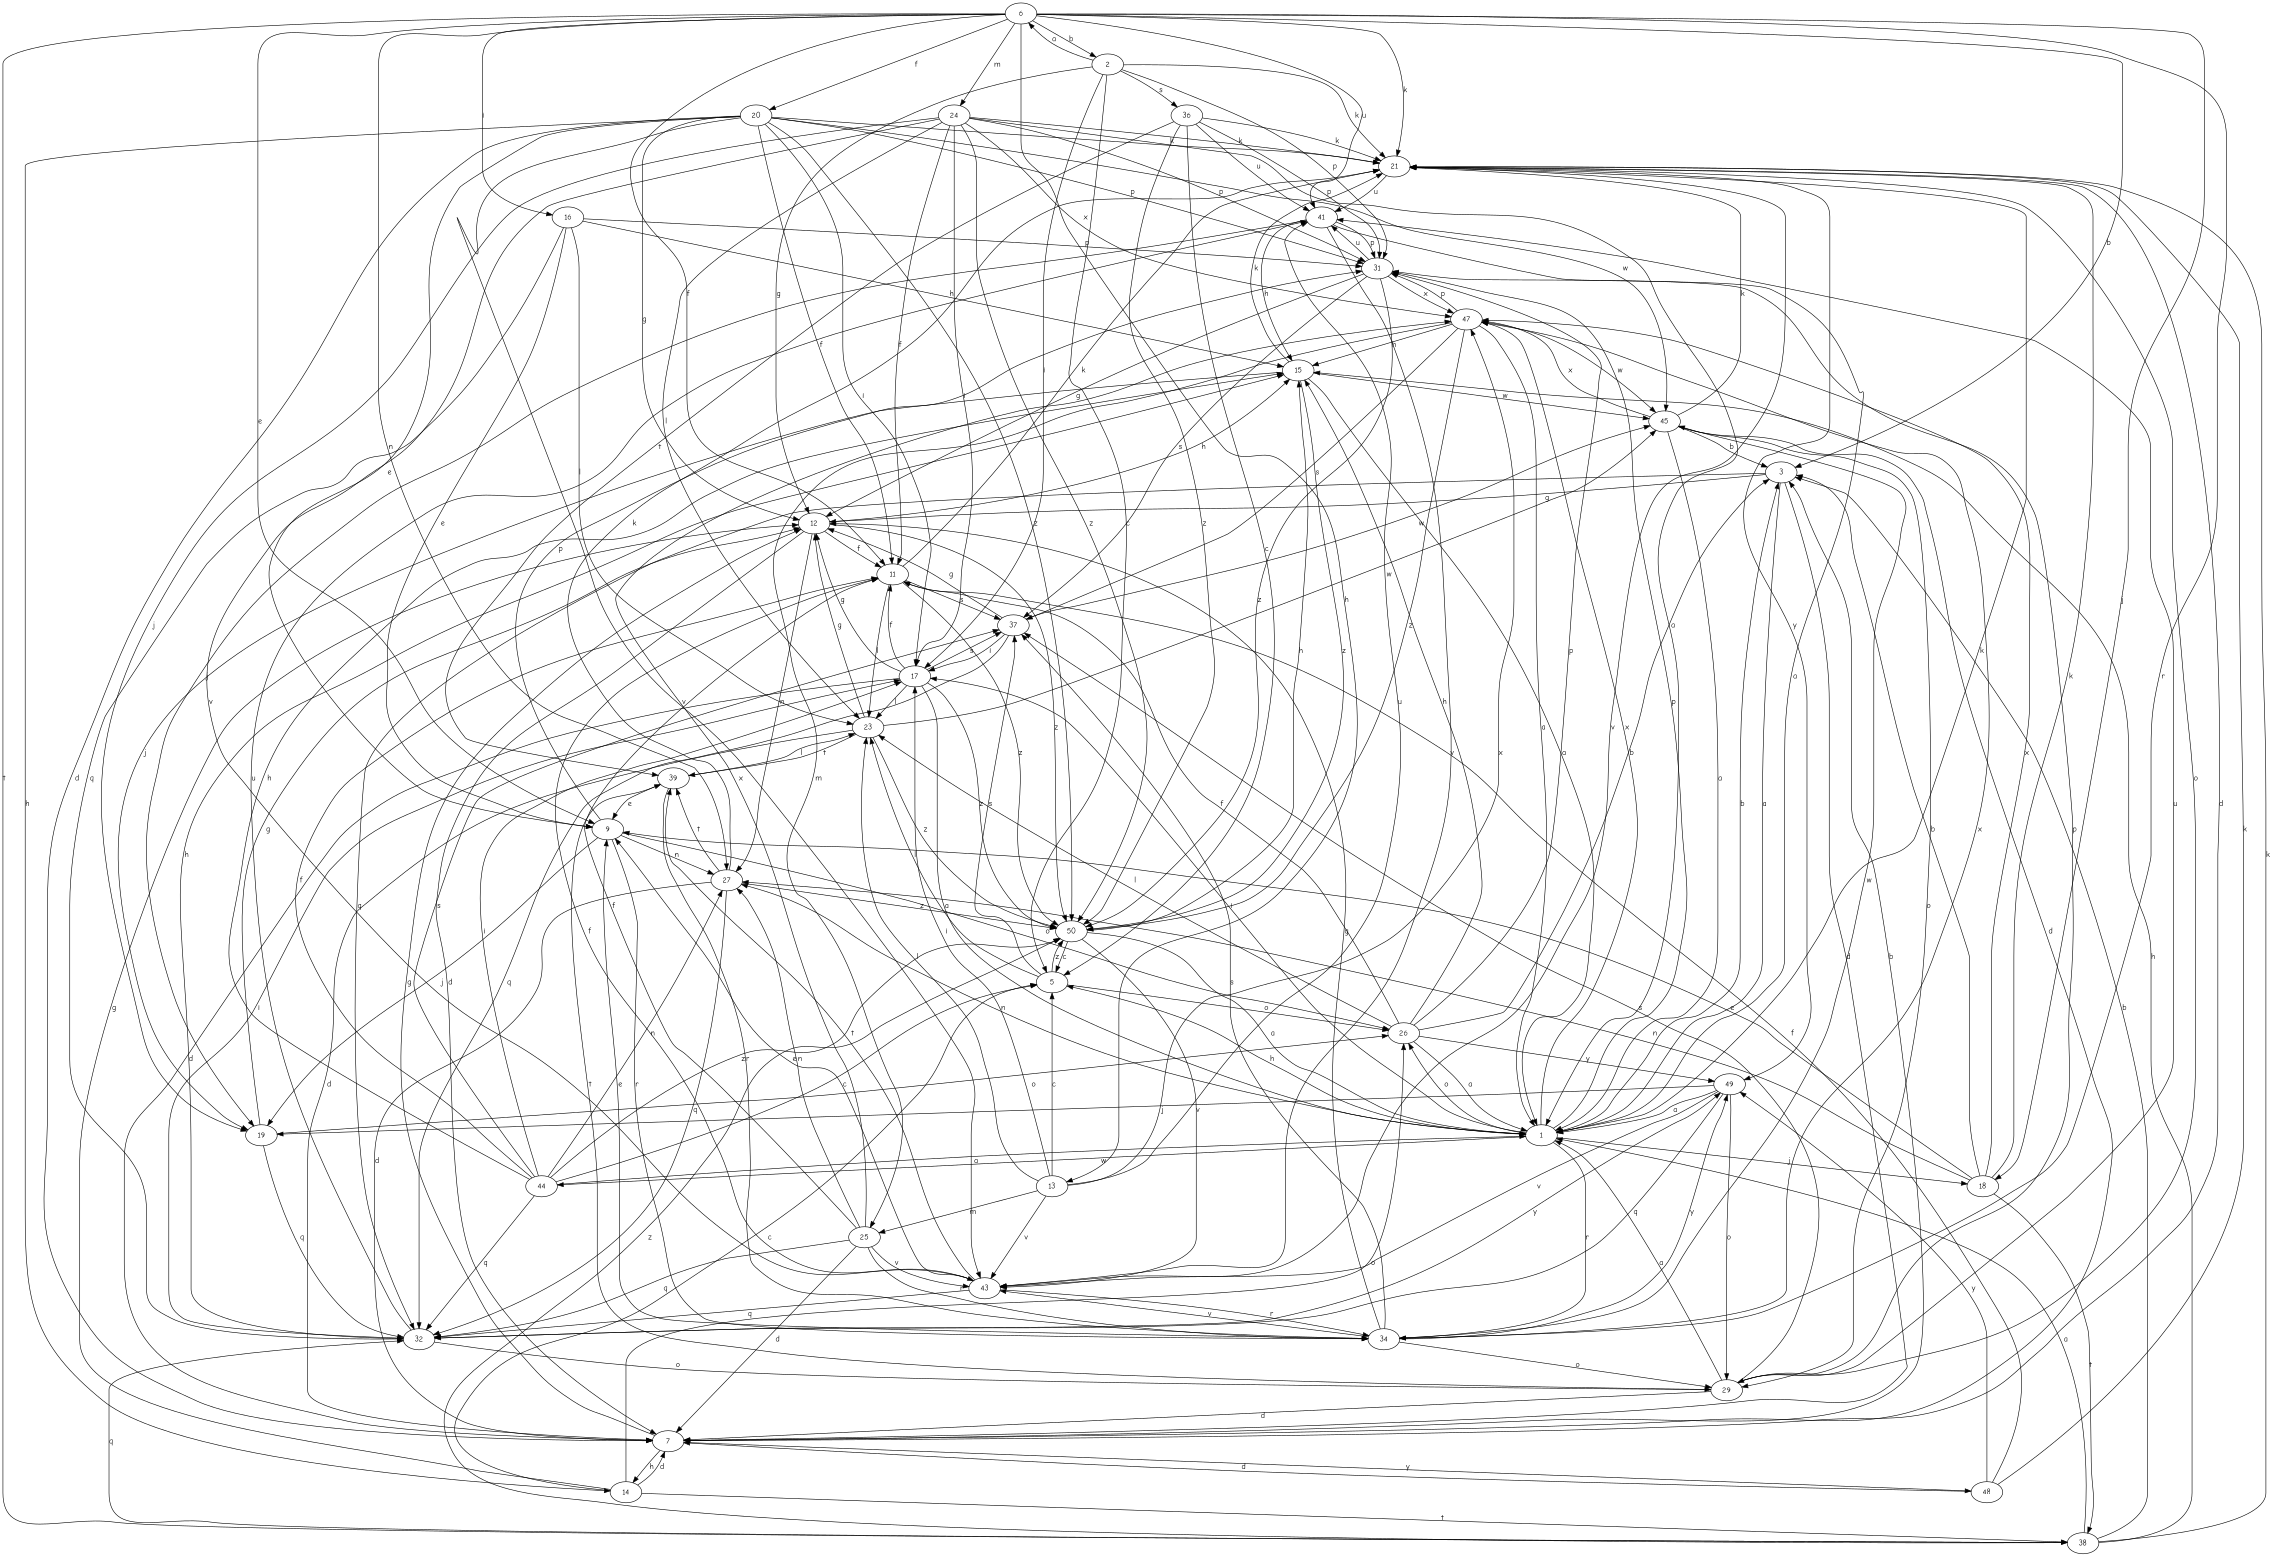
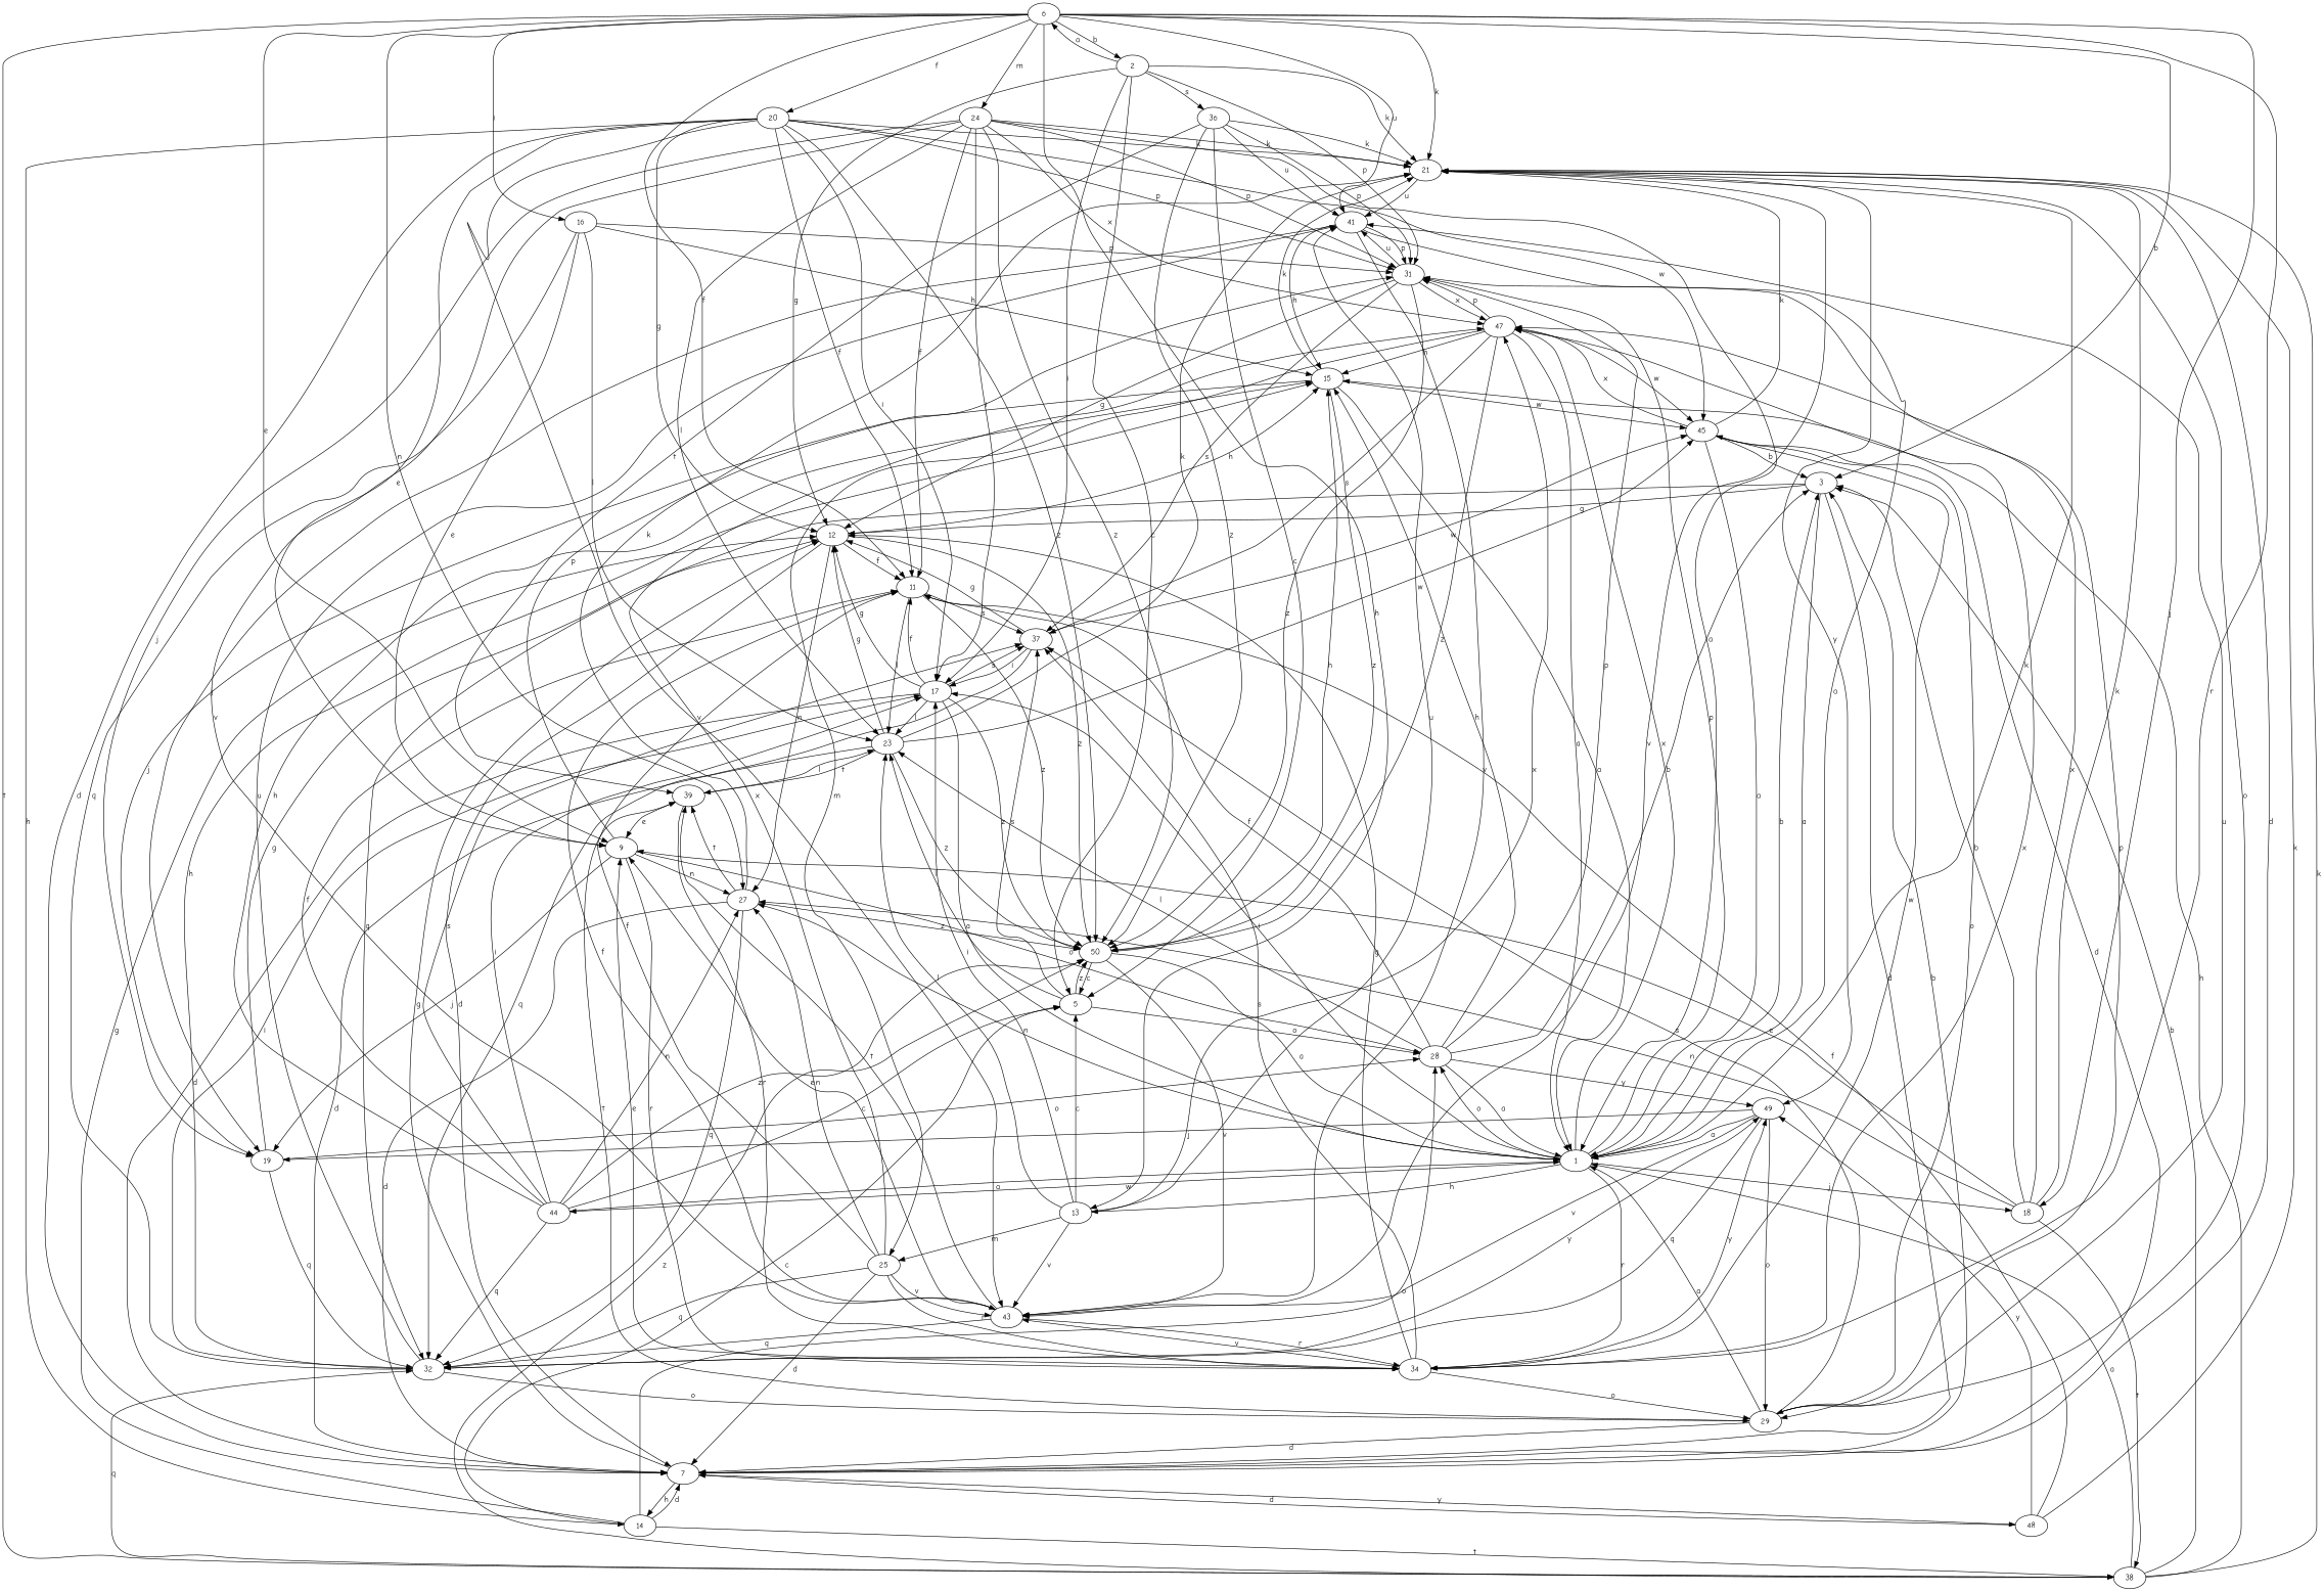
  strict digraph {
    fontname="Comic Neue"
    node [fontname="Comic Neue"]
    edge [fontname="Comic Neue"]
    n1 [label=6]
    2
    3
    9
    n5 [label=20]
    11
    13
    16
    18
    21
    24
    27
    34
    38
    41
    17
    31
    5
    12
    36
    1
    7
    32
-   28 [label=26]
+   28
    19
    50
    14
    43
    45
    23
    37
    47
    25
    15
    29
    49
    39
    44
    48
    n1 -> 2 [label=b]
    n1 -> 3 [label=b]
    n1 -> 9 [label=e]
    n1 -> n5 [label=f]
    n1 -> 11 [label=f]
    n1 -> 13 [label=h]
    n1 -> 16 [label=i]
    n1 -> 18 [label=j]
    n1 -> 21 [label=k]
    n1 -> 24 [label=m]
    n1 -> 27 [label=n]
    n1 -> 34 [label=r]
    n1 -> 38 [label=t]
    n1 -> 41 [label=u]
    2 -> n1 [label=a]
    2 -> 21 [label=k]
    2 -> 17 [label=i]
    2 -> 31 [label=p]
    2 -> 5 [label=c]
    2 -> 12 [label=g]
    2 -> 36 [label=s]
    3 -> 12 [label=g]
    3 -> 1 [label=a]
    3 -> 7 [label=d]
    3 -> 32 [label=q]
    9 -> 27 [label=n]
    9 -> 34 [label=r]
    9 -> 31 [label=p]
    9 -> 28 [label=o]
    9 -> 19 [label=j]
    n5 -> 9 [label=e]
    n5 -> 11 [label=f]
    n5 -> 21 [label=k]
    n5 -> 17 [label=i]
    n5 -> 31 [label=p]
    n5 -> 12 [label=g]
    n5 -> 7 [label=d]
    n5 -> 50 [label=z]
    n5 -> 14 [label=h]
    n5 -> 43 [label=v]
    n5 -> 45 [label=w]
-   11 -> 21 [label=k]
+   23 -> 21 [label=k]
    11 -> 50 [label=z]
    11 -> 23 [label=l]
    11 -> 37 [label=s]
    13 -> 41 [label=u]
    13 -> 17 [label=i]
    13 -> 5 [label=c]
    13 -> 43 [label=v]
    13 -> 23 [label=l]
    13 -> 47 [label=x]
    13 -> 25 [label=m]
    16 -> 9 [label=e]
    16 -> 31 [label=p]
    16 -> 32 [label=q]
    16 -> 23 [label=l]
    16 -> 15 [label=h]
    18 -> 3 [label=b]
    18 -> 9 [label=e]
    18 -> 21 [label=k]
    18 -> 27 [label=n]
    18 -> 38 [label=t]
    18 -> 47 [label=x]
    21 -> 41 [label=u]
    21 -> 7 [label=d]
    21 -> 43 [label=v]
    21 -> 29 [label=o]
    21 -> 49 [label=y]
    24 -> 11 [label=f]
    24 -> 21 [label=k]
    24 -> 17 [label=i]
    24 -> 31 [label=p]
    24 -> 1 [label=a]
    24 -> 19 [label=j]
    24 -> 50 [label=z]
    24 -> 43 [label=v]
    24 -> 23 [label=l]
    24 -> 47 [label=x]
    27 -> 21 [label=k]
    27 -> 7 [label=d]
    27 -> 32 [label=q]
    27 -> 50 [label=z]
    27 -> 39 [label=t]
    34 -> 9 [label=e]
    34 -> 12 [label=g]
    34 -> 43 [label=v]
    34 -> 45 [label=w]
    34 -> 37 [label=s]
    34 -> 47 [label=x]
    34 -> 29 [label=o]
    34 -> 49 [label=y]
    38 -> 3 [label=b]
    38 -> 21 [label=k]
    38 -> 1 [label=a]
    38 -> 32 [label=q]
    38 -> 50 [label=z]
    38 -> 15 [label=h]
    41 -> 31 [label=p]
    41 -> 1 [label=a]
    41 -> 19 [label=j]
    41 -> 43 [label=v]
    41 -> 15 [label=h]
    17 -> 11 [label=f]
    17 -> 12 [label=g]
    17 -> 1 [label=a]
    17 -> 7 [label=d]
    17 -> 50 [label=z]
    17 -> 23 [label=l]
    17 -> 37 [label=s]
    31 -> 41 [label=u]
    31 -> 12 [label=g]
    31 -> 50 [label=z]
    31 -> 37 [label=s]
    31 -> 47 [label=x]
    5 -> 28 [label=o]
    5 -> 50 [label=z]
    5 -> 23 [label=l]
    5 -> 37 [label=s]
    12 -> 11 [label=f]
    12 -> 27 [label=n]
    12 -> 7 [label=d]
    12 -> 50 [label=z]
    12 -> 15 [label=h]
    36 -> 21 [label=k]
    36 -> 41 [label=u]
    36 -> 31 [label=p]
    36 -> 5 [label=c]
    36 -> 50 [label=z]
    36 -> 39 [label=t]
    1 -> 3 [label=b]
-   1 -> 5 [label=h]
+   1 -> 13 [label=h]
    1 -> 18 [label=j]
    1 -> 21 [label=k]
    1 -> 27 [label=n]
    1 -> 34 [label=r]
    1 -> 17 [label=i]
    1 -> 31 [label=p]
    1 -> 28 [label=o]
    1 -> 47 [label=x]
    1 -> 44 [label=w]
    7 -> 3 [label=b]
    7 -> 12 [label=g]
    7 -> 14 [label=h]
    7 -> 48 [label=y]
    32 -> 41 [label=u]
    32 -> 17 [label=i]
    32 -> 15 [label=h]
    32 -> 29 [label=o]
    32 -> 49 [label=y]
    28 -> 3 [label=b]
    28 -> 11 [label=f]
    28 -> 31 [label=p]
    28 -> 1 [label=a]
    28 -> 23 [label=l]
    28 -> 15 [label=h]
    28 -> 49 [label=y]
    19 -> 12 [label=g]
    19 -> 32 [label=q]
    19 -> 28 [label=o]
    50 -> 5 [label=c]
    50 -> 1 [label=a]
    50 -> 43 [label=v]
    50 -> 15 [label=h]
    14 -> 38 [label=t]
    14 -> 5 [label=c]
    14 -> 12 [label=g]
    14 -> 7 [label=d]
    14 -> 28 [label=o]
    43 -> 9 [label=e]
    43 -> 11 [label=f]
    43 -> 34 [label=r]
    43 -> 32 [label=q]
    43 -> 39 [label=t]
    45 -> 3 [label=b]
    45 -> 21 [label=k]
    45 -> 1 [label=a]
    45 -> 7 [label=d]
    45 -> 47 [label=x]
    45 -> 29 [label=o]
    23 -> 12 [label=g]
    23 -> 7 [label=d]
    23 -> 50 [label=z]
    23 -> 45 [label=w]
    23 -> 39 [label=t]
    37 -> 17 [label=i]
    37 -> 12 [label=g]
    37 -> 32 [label=q]
    37 -> 45 [label=w]
    47 -> 31 [label=p]
    47 -> 1 [label=a]
    47 -> 50 [label=z]
    47 -> 45 [label=w]
    47 -> 37 [label=s]
    47 -> 25 [label=m]
    47 -> 15 [label=h]
    25 -> 11 [label=f]
    25 -> 27 [label=n]
    25 -> 34 [label=r]
    25 -> 7 [label=d]
    25 -> 32 [label=q]
    25 -> 43 [label=v]
    25 -> 47 [label=x]
    15 -> 21 [label=k]
    15 -> 1 [label=a]
    15 -> 19 [label=j]
    15 -> 50 [label=z]
    15 -> 45 [label=w]
    29 -> 41 [label=u]
    29 -> 31 [label=p]
    29 -> 1 [label=a]
    29 -> 7 [label=d]
    29 -> 37 [label=s]
    29 -> 39 [label=t]
    49 -> 1 [label=a]
    49 -> 32 [label=q]
    49 -> 19 [label=j]
    49 -> 43 [label=v]
    49 -> 29 [label=o]
    39 -> 9 [label=e]
    39 -> 34 [label=r]
    39 -> 23 [label=l]
    44 -> 11 [label=f]
    44 -> 27 [label=n]
    44 -> 17 [label=i]
    44 -> 5 [label=c]
    44 -> 1 [label=a]
    44 -> 32 [label=q]
    44 -> 50 [label=z]
    44 -> 37 [label=s]
    44 -> 15 [label=h]
    48 -> 11 [label=f]
    48 -> 21 [label=k]
    48 -> 7 [label=d]
    48 -> 49 [label=y]
  }
